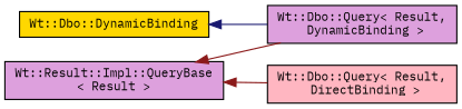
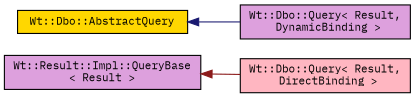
  digraph {
    fontname="IBM Plex Mono"
    rankdir=LR
    node [color=black fillcolor=plum fontname="IBM Plex Mono" fontsize=10 shape=record style=filled]
    edge [color=firebrick4 dir=back fontname="IBM Plex Mono" fontsize=10 labelfontname=Helvetica labelfontsize=10 style=solid]
-   n1 [fillcolor=gold height=0.2 label="Wt::Dbo::DynamicBinding" width=0.4]
+   n1 [fillcolor=gold height=0.2 label="Wt::Dbo::AbstractQuery" width=0.4]
    n2 [height=0.2 label="Wt::Dbo::Query\< Result,\l DynamicBinding \>" width=0.4]
    n3 [height=0.2 label="Wt::Result::Impl::QueryBase\l\< Result \>" width=0.4]
    n4 [fillcolor=lightpink height=0.2 label="Wt::Dbo::Query\< Result,\l DirectBinding \>" width=0.4]
    n1 -> n2 [color=midnightblue]
-   n3 -> n2
    n3 -> n4
  }
